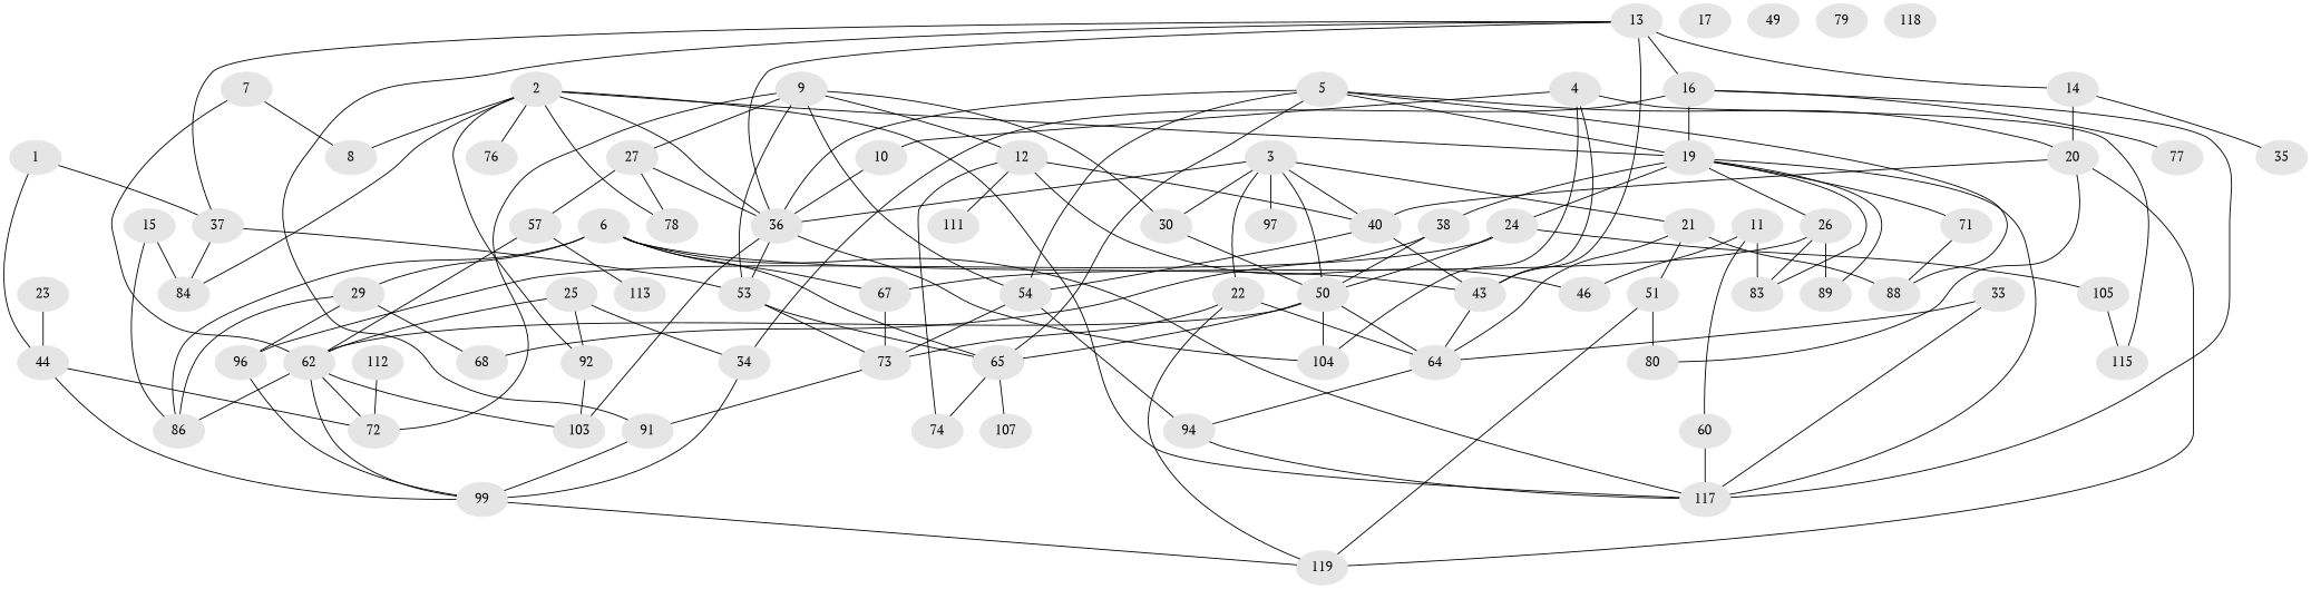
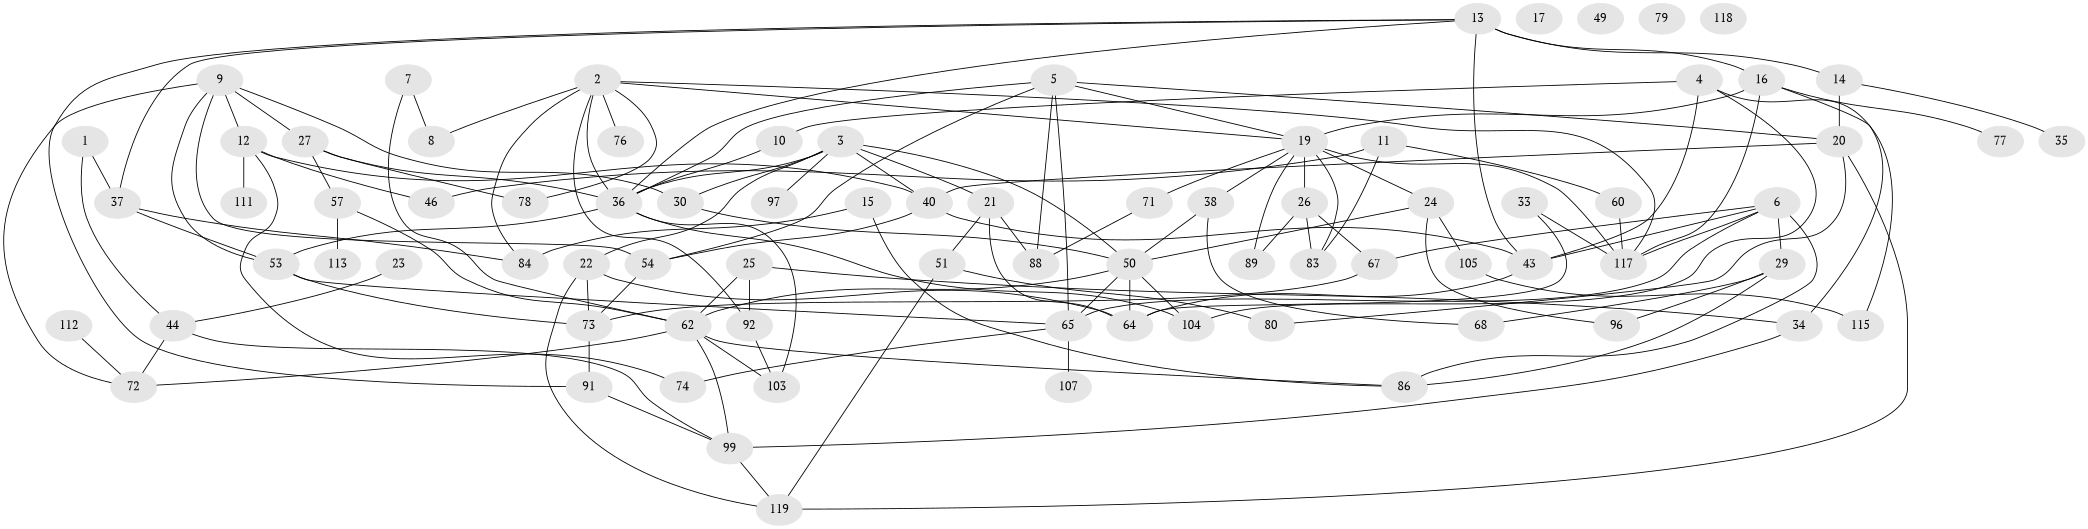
  graph {
    fontname="PT Serif"
    node [color=gray90 fontname="PT Serif" style=filled]
    edge [fontname="PT Serif"]
    37 [super="+85"]
    84
    53 [super="+93"]
    1
    44 [super="+59"]
    72 [super="+116"]
    99 [super="+100"]
    2 [super="+87"]
    8 [super="+109"]
    19 [super="+32"]
    36 [super="+95"]
    76
    78 [super="+106"]
    92 [super="+101"]
    117
    83
    24
    26
    38
    71
    89
    104
    103
    3 [super="+28"]
    21 [super="+41"]
    22 [super="+69"]
    30 [super="+39"]
    40
    50 [super="+110"]
    97
    88
    51 [super="+122"]
    64 [super="+108"]
    119
    73 [super="+75"]
    43 [super="+55"]
    54 [super="+102"]
    65 [super="+81"]
    62 [super="+70"]
    4 [super="+18"]
    10
    115
    6 [super="+52"]
    29 [super="+98"]
    67 [super="+90"]
    86
    5 [super="+45"]
    20 [super="+63"]
    80 [super="+114"]
-   94
    74
    107
    96
    68
    7 [super="+31"]
    9 [super="+121"]
    12 [super="+120"]
    27 [super="+42"]
    46 [super="+61"]
    111
    57
    11
    60
    13 [super="+66"]
    14 [super="+82"]
    16 [super="+47"]
    91
    35 [super="+123"]
    34 [super="+58"]
    77
    15
    17
    105
    23
    25
    113
    33
    49
    79
    112
    118
    37 -- 84
    37 -- 53
    53 -- 73
    53 -- 65
    1 -- 37
    1 -- 44
    44 -- 72
    44 -- 99
    99 -- 119
    2 -- 84
    2 -- 8
    2 -- 19
    2 -- 36
    2 -- 76
    2 -- 78
    2 -- 92
    2 -- 117
    19 -- 117
    19 -- 83
    19 -- 24 [weight=2]
    19 -- 26
    19 -- 38
    19 -- 71
    19 -- 89
    36 -- 53
    36 -- 104
    36 -- 103
    92 -- 103
    24 -- 50
    24 -- 96
    24 -- 105
    26 -- 83
    26 -- 89
    26 -- 67
    38 -- 50
    38 -- 68
    71 -- 88
    3 -- 36
    3 -- 21
    3 -- 22
    3 -- 30
    3 -- 40
    3 -- 50
    3 -- 97
    21 -- 88
    21 -- 51
    21 -- 64
    22 -- 64
    22 -- 119
    22 -- 73
    30 -- 50
    40 -- 43
    40 -- 54
    50 -- 104
    50 -- 64
    50 -- 65
    50 -- 62
    51 -- 119
    51 -- 80
-   64 -- 94
    73 -- 91
    43 -- 64
    54 -- 73
-   54 -- 94
    65 -- 74
    65 -- 107
    62 -- 72
    62 -- 99
    62 -- 103
    62 -- 86
    4 -- 104
    4 -- 43
    4 -- 10
    4 -- 115
    10 -- 36
    6 -- 117
    6 -- 43
    6 -- 65
    6 -- 29
    6 -- 67
    6 -- 86
    29 -- 86
    29 -- 96
    29 -- 68
    67 -- 73
    5 -- 19
    5 -- 36
    5 -- 88
    5 -- 54
    5 -- 65
    5 -- 20
    20 -- 40
    20 -- 119
    20 -- 80
-   94 -- 117
-   96 -- 99
    7 -- 8
    7 -- 62
    9 -- 53
    9 -- 72
    9 -- 30
    9 -- 54
    9 -- 12
    9 -- 27
    12 -- 40
    12 -- 74
    12 -- 46
    12 -- 111
    27 -- 36
    27 -- 78
    27 -- 57
    57 -- 62
    57 -- 113
    11 -- 83
    11 -- 46
    11 -- 60
    60 -- 117
    13 -- 37
    13 -- 36
    13 -- 43
    13 -- 14
    13 -- 16 [weight=2]
    13 -- 91
    14 -- 20
    14 -- 35
    16 -- 19
    16 -- 117
    16 -- 34
    16 -- 77
    91 -- 99
    34 -- 99
    15 -- 84
    15 -- 86
    105 -- 115
    23 -- 44
    25 -- 92
    25 -- 62
    25 -- 34
    33 -- 117
    33 -- 64
    112 -- 72
  }
